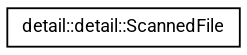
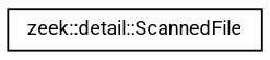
  digraph {
    rankdir=LR
    fontname=Roboto
-   n1 [color=black fillcolor=white fontname=Roboto fontsize=10 height=0.2 label="detail::detail::ScannedFile" shape=record style=filled width=0.4]
+   n1 [color=black fillcolor=white fontname=Roboto fontsize=10 height=0.2 label="zeek::detail::ScannedFile" shape=record style=filled width=0.4]
  }
